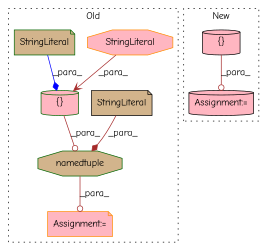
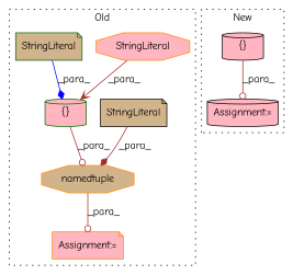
  digraph {
    fontname="Comic Neue"
    node [a=45 l=1 shape=note style=filled fillcolor=lightpink color=darkgreen fontname="Comic Neue"]
    edge [color=brown arrowhead=odot fontname="Comic Neue"]
-   n1 [a=32 l="11,1" label=namedtuple s="1715,1773" shape=octagon fillcolor=tan]
+   n1 [a=32 l="11,1" label=namedtuple s="1715,1773" shape=octagon fillcolor=tan color=darkorange]
    n2 [l=9 label=StringLiteral s=1726 fillcolor=tan color=black]
    n3 [a=7 label="Assignment:=" s=1714 color=darkorange]
    n4 [a=4 l="1,1" label="{}" s="1748,1772" shape=cylinder]
    n5 [l=6 label=StringLiteral s=1749 shape=octagon color=darkorange]
    n6 [l=7 label=StringLiteral s=1756 fillcolor=tan]
    n7 [a=4 l="1,1" label="{}" s="3716,3743" shape=cylinder color=black]
    n8 [a=7 label="Assignment:=" s=3586 shape=cylinder color=black]
    subgraph cluster_1 {
      label=Old
      style=dotted
      n1
      n2
      n3
      n4
      n5
      n6
    }
    subgraph cluster_2 {
      label=New
      style=dotted
      n7
      n8
    }
    n1 -> n3 [label=_para_]
    n2 -> n1 [label=_para_ arrowhead=diamond]
    n4 -> n1 [label=_para_]
    n5 -> n4 [label=_para_ arrowhead=vee]
    n6 -> n4 [label=_para_ color=blue arrowhead=diamond]
    n7 -> n8 [label=_para_]
  }
